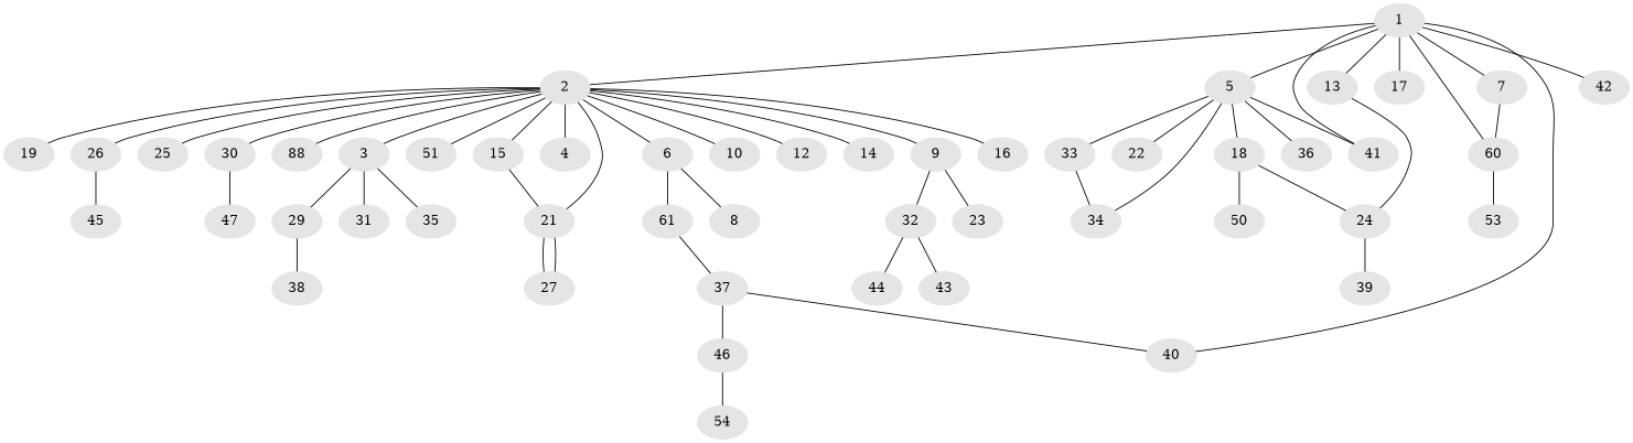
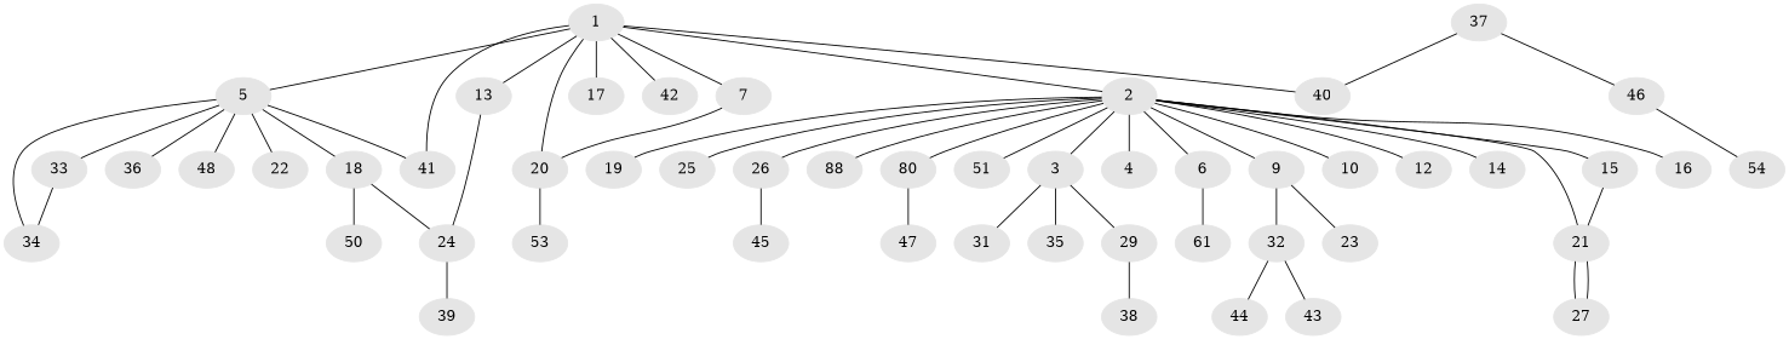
  graph {
    node [color=gray90 style=filled]
    1
    2
    5
    7
    13
    17
-   20 [label=60]
+   20
    40
    41
    42
    3
    4
    6
    9
    10
    12
    14
    15
    16
    19
    21
    25
    26
    n24 [label=88]
-   30
+   30 [label=80]
    51
    18
    22
    33
    34
    36
+   48
    24
    53
    29
    31
    35
-   8
    n39 [label=61]
    23
    32
    27
    45
    47
    38
    50
    37
    43
    44
    46
    39
    54
    1 -- 2
    1 -- 5
    1 -- 7
    1 -- 13
    1 -- 17
    1 -- 20
    1 -- 40
    1 -- 41
    1 -- 42
    2 -- 3
    2 -- 4
    2 -- 6
    2 -- 9
    2 -- 10
    2 -- 12
    2 -- 14
    2 -- 15
    2 -- 16
    2 -- 19
    2 -- 21
    2 -- 25
    2 -- 26
    2 -- n24
    2 -- 30
    2 -- 51
    5 -- 41
    5 -- 18
    5 -- 22
    5 -- 33
    5 -- 34
    5 -- 36
+   5 -- 48
    7 -- 20
    13 -- 24
    20 -- 53
    3 -- 29
    3 -- 31
    3 -- 35
-   6 -- 8
    6 -- n39
    9 -- 23
    9 -- 32
    15 -- 21
    21 -- 27
    21 -- 27
    26 -- 45
    30 -- 47
    18 -- 24
    18 -- 50
    33 -- 34
    24 -- 39
    29 -- 38
-   n39 -- 37
    32 -- 43
    32 -- 44
    37 -- 40
    37 -- 46
    46 -- 54
  }
